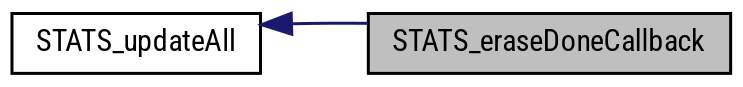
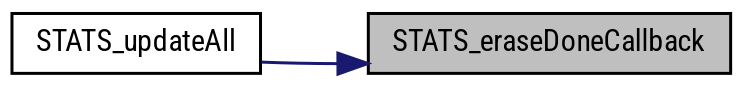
  digraph {
    rankdir=RL
    fontname="Roboto Condensed"
    node [color=black fontname="Roboto Condensed" fontsize=10 shape=record style=filled]
    n1 [fillcolor=grey75 fontcolor=black height=0.2 label=STATS_eraseDoneCallback width=0.4]
    n2 [fillcolor=white height=0.2 label=STATS_updateAll width=0.4]
-   n2 -> n1 [color=midnightblue dir=back fontname="Roboto Condensed" fontsize=10 labelfontname=Helvetica labelfontsize=10 style=solid]
+   n1 -> n2 [color=midnightblue dir=back fontname="Roboto Condensed" fontsize=10 labelfontname=Helvetica labelfontsize=10 style=solid]
  }
